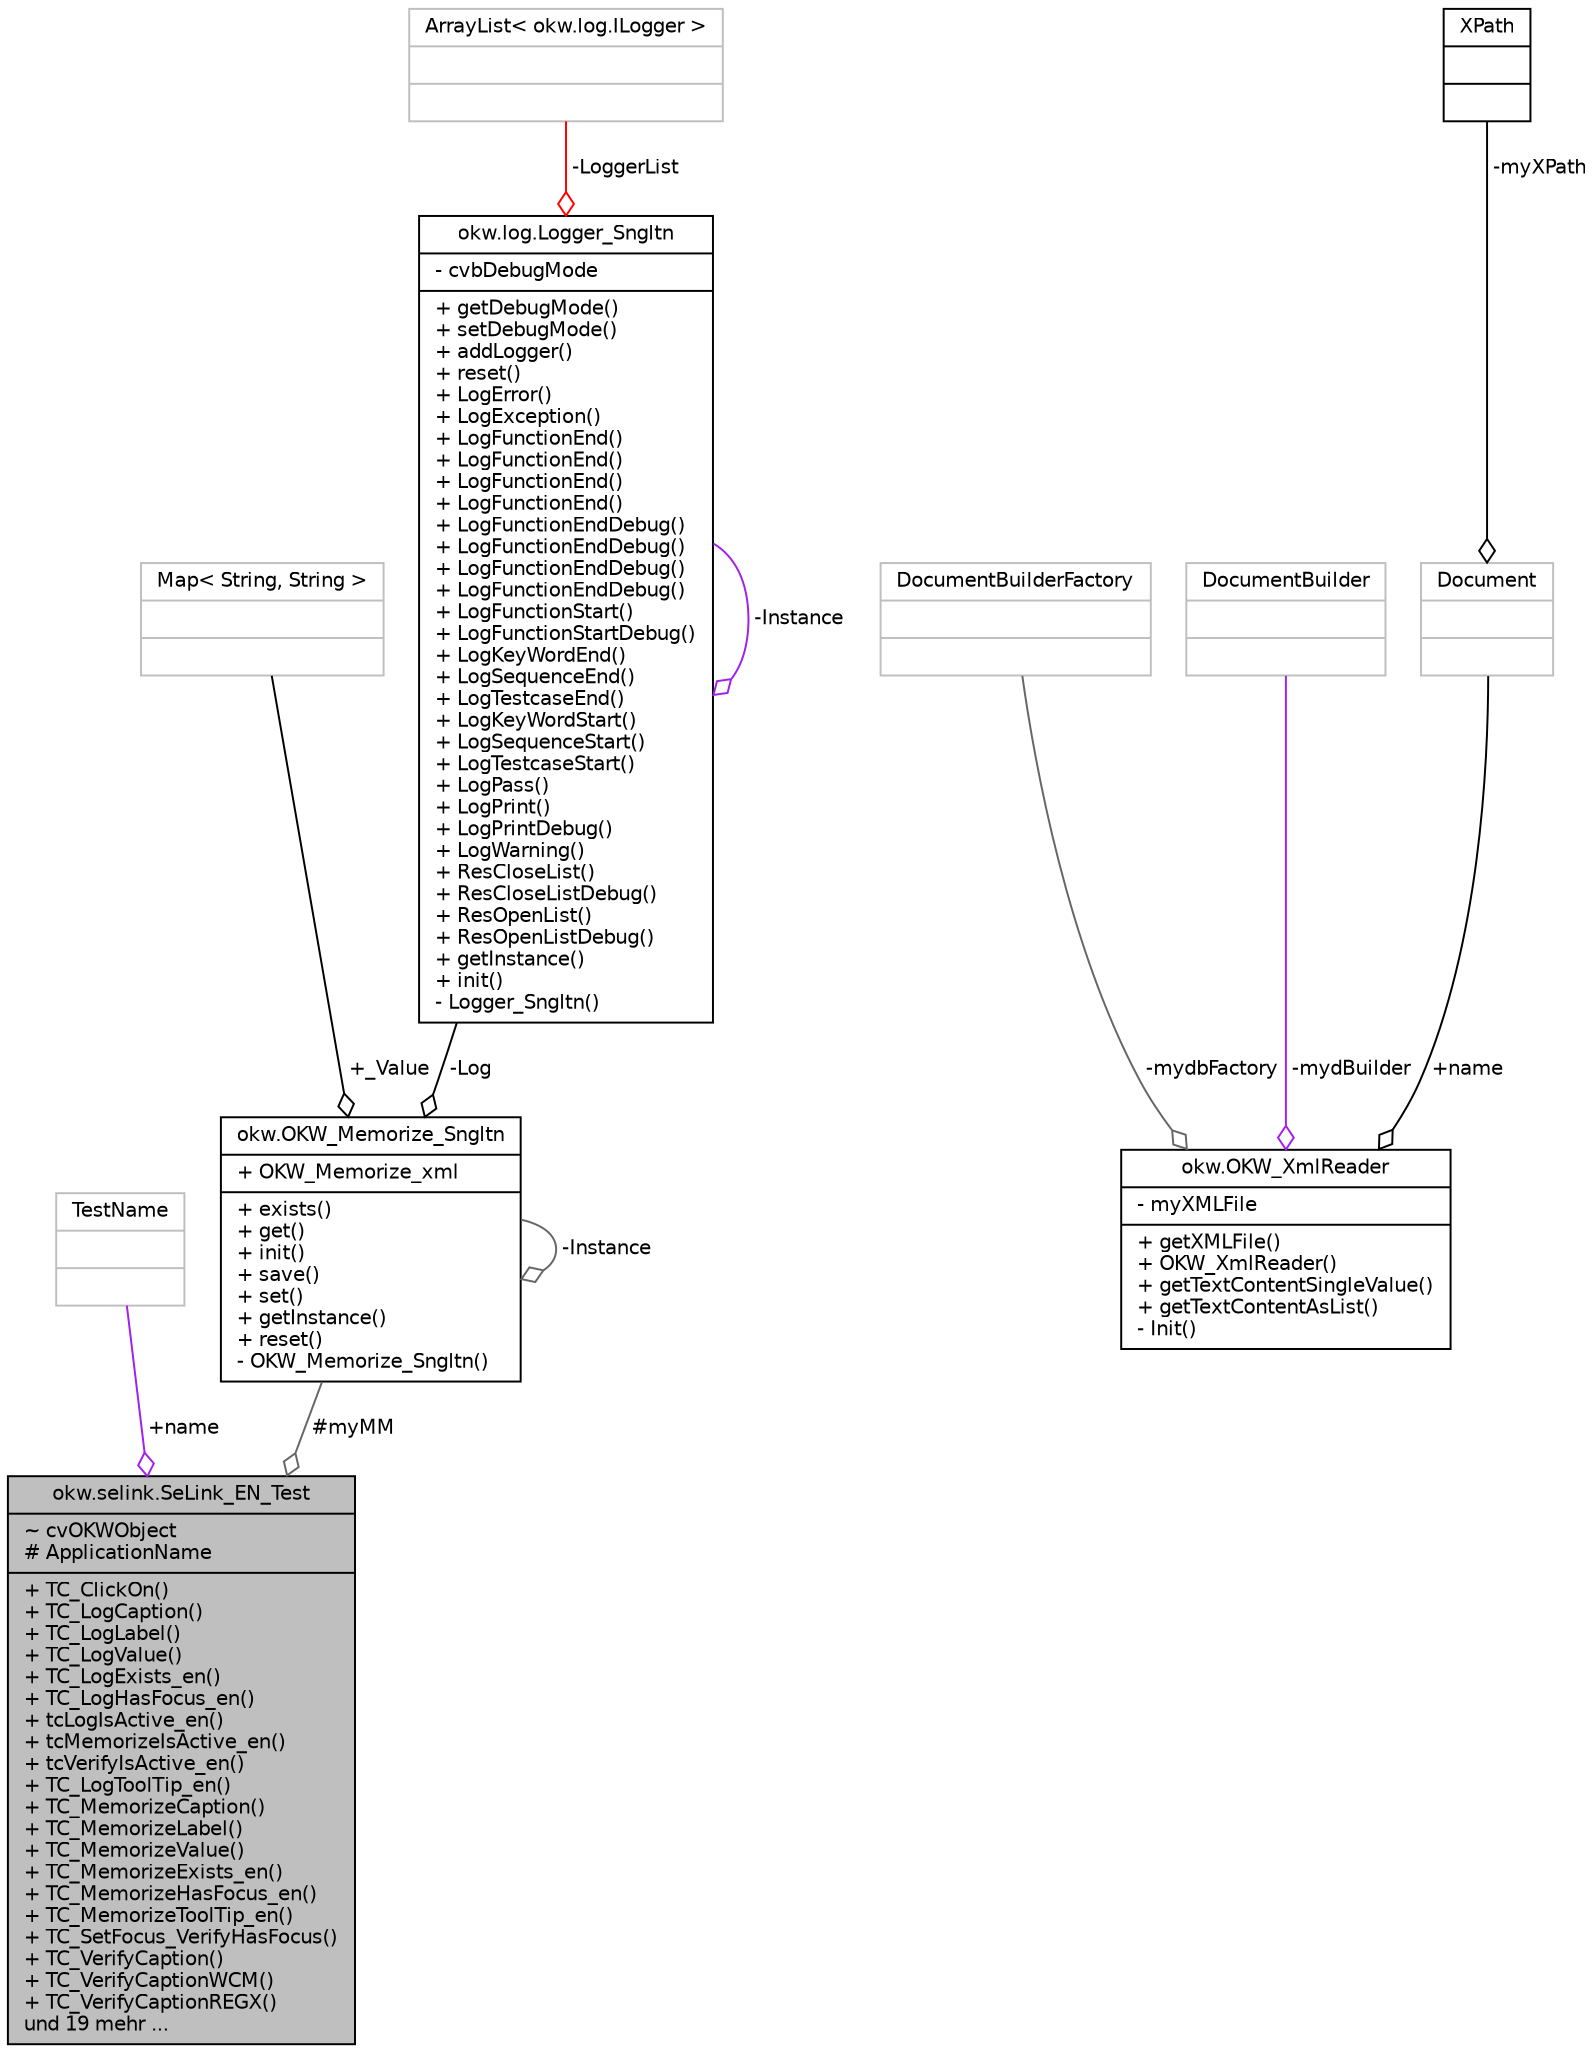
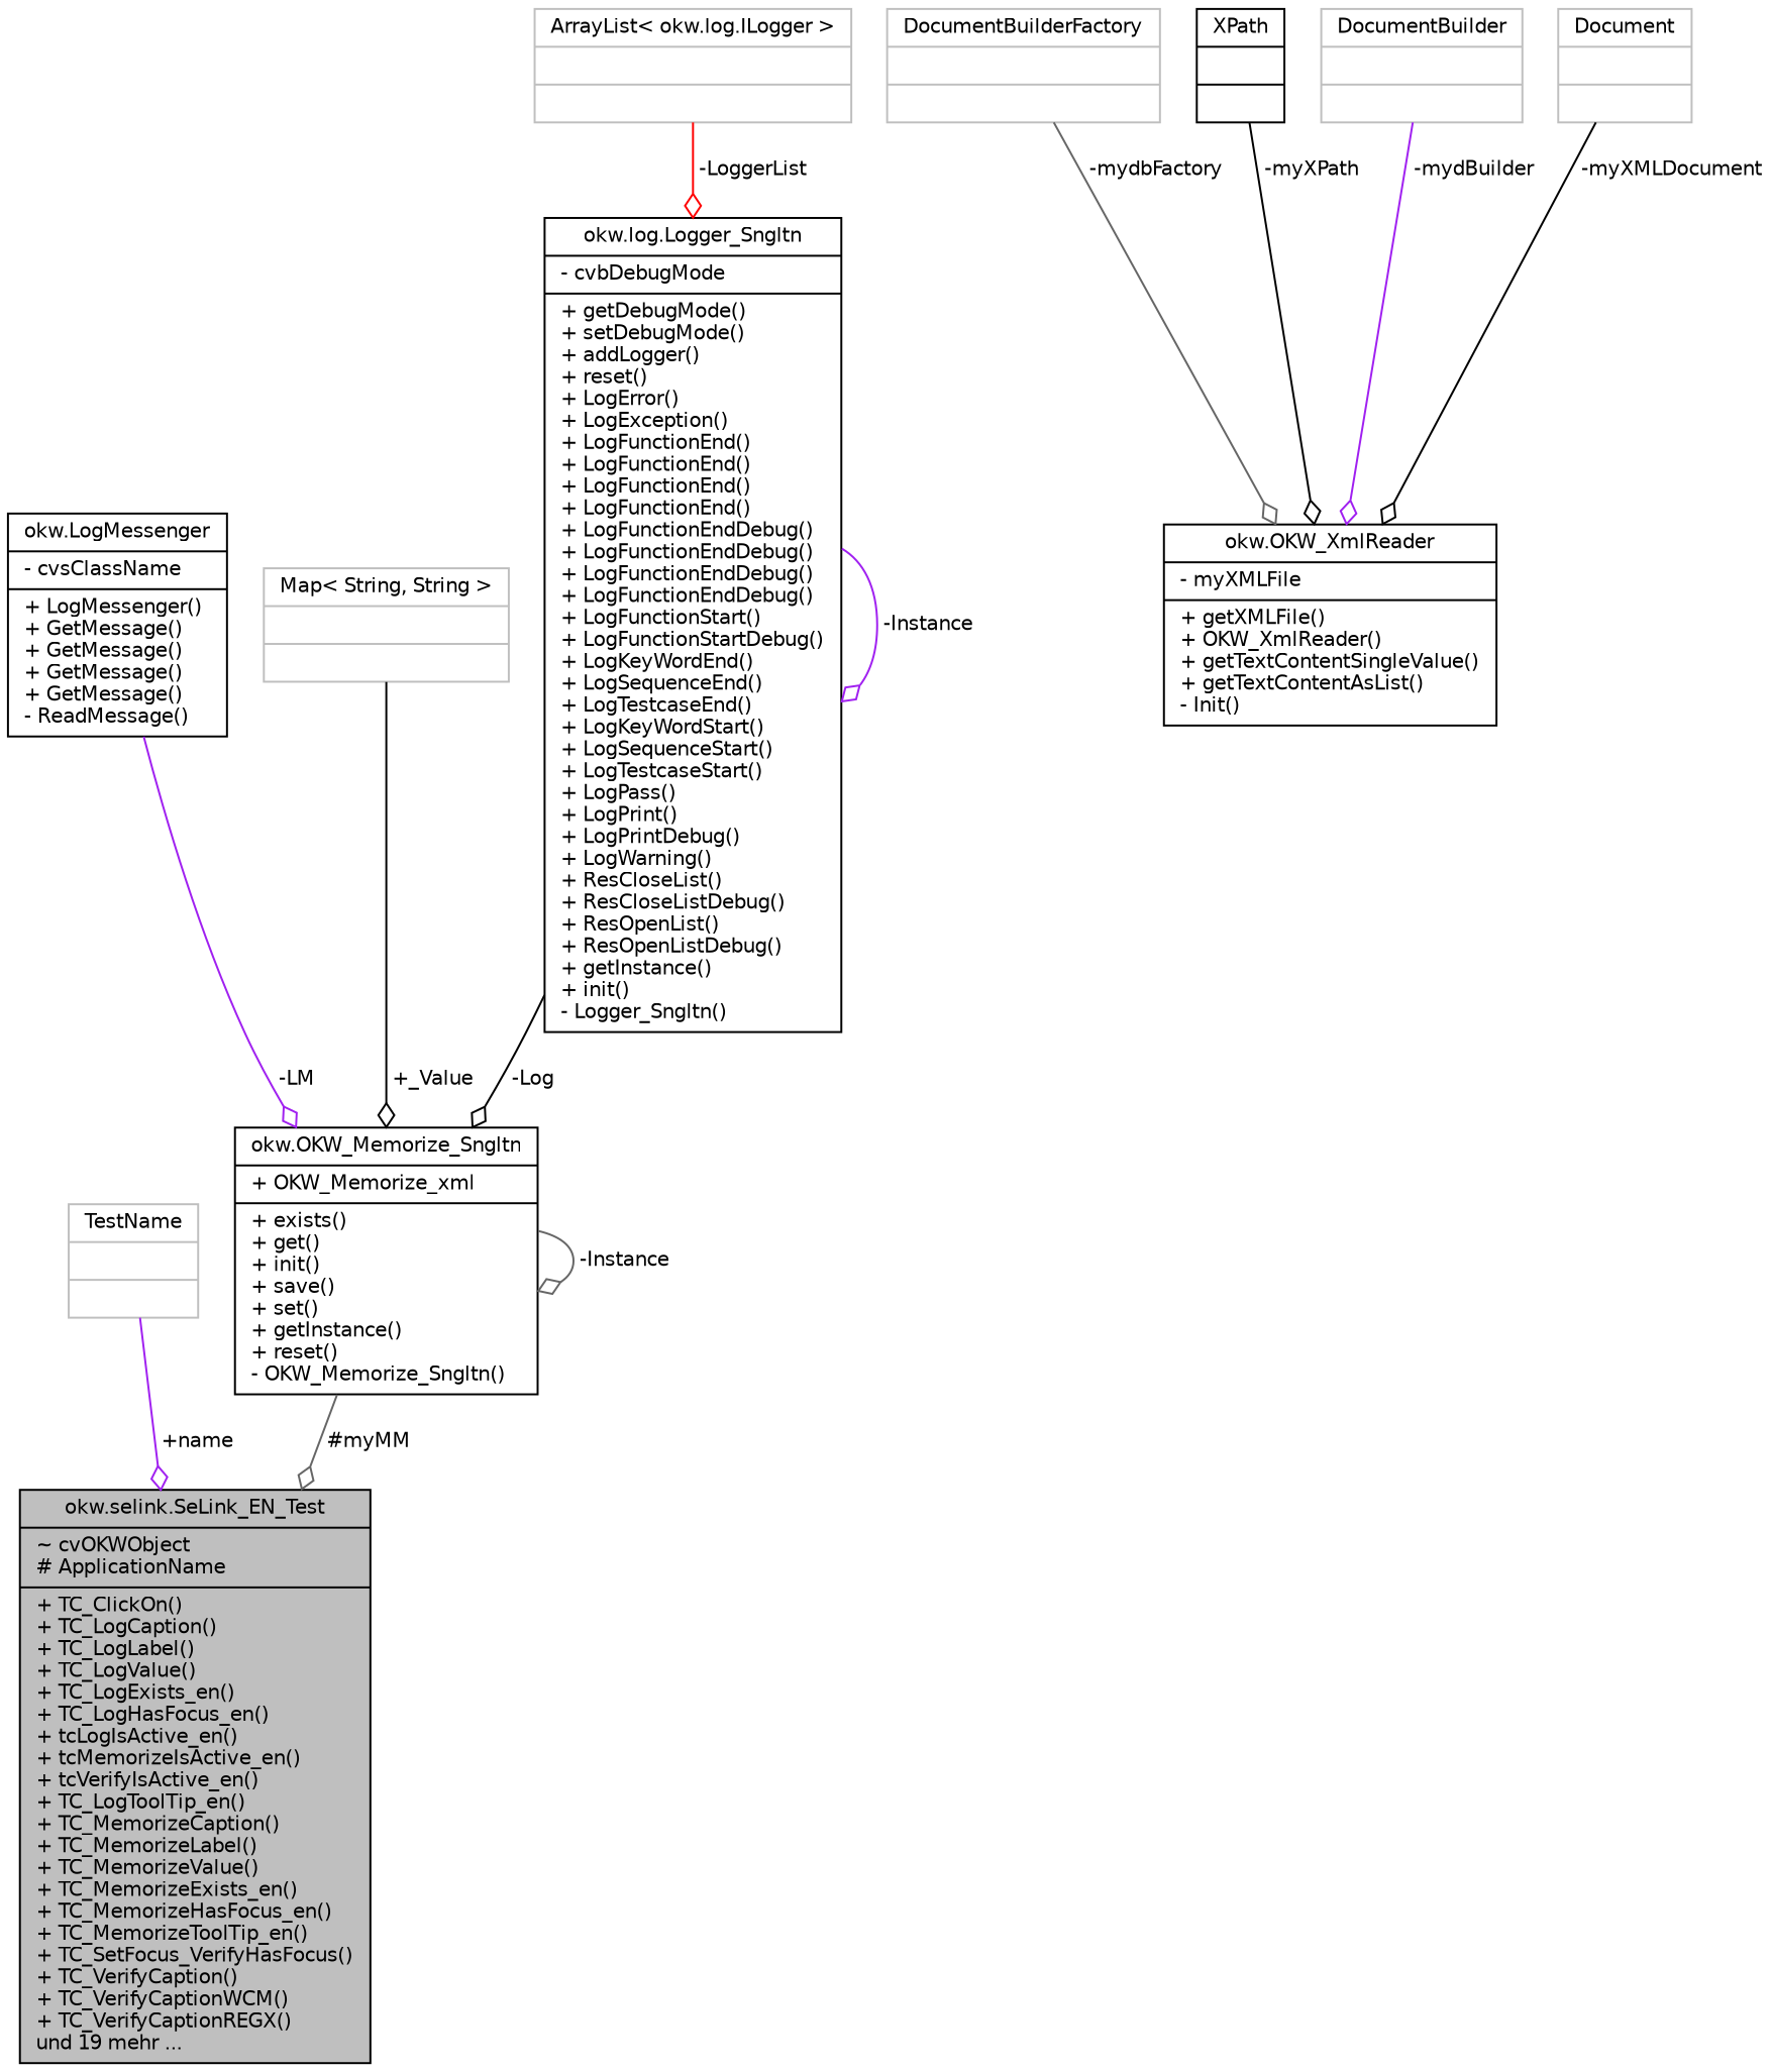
  digraph {
    node [color=black fillcolor=white fontname=Helvetica fontsize=10 shape=record style=filled]
    edge [arrowhead=odiamond color=purple fontname=Helvetica fontsize=10 labelfontname=Helvetica labelfontsize=10 style=solid]
    n1 [fillcolor=grey75 fontcolor=black height=0.2 label="{okw.selink.SeLink_EN_Test\n|~ cvOKWObject\l# ApplicationName\l|+ TC_ClickOn()\l+ TC_LogCaption()\l+ TC_LogLabel()\l+ TC_LogValue()\l+ TC_LogExists_en()\l+ TC_LogHasFocus_en()\l+ tcLogIsActive_en()\l+ tcMemorizeIsActive_en()\l+ tcVerifyIsActive_en()\l+ TC_LogToolTip_en()\l+ TC_MemorizeCaption()\l+ TC_MemorizeLabel()\l+ TC_MemorizeValue()\l+ TC_MemorizeExists_en()\l+ TC_MemorizeHasFocus_en()\l+ TC_MemorizeToolTip_en()\l+ TC_SetFocus_VerifyHasFocus()\l+ TC_VerifyCaption()\l+ TC_VerifyCaptionWCM()\l+ TC_VerifyCaptionREGX()\lund 19 mehr ...\l}" width=0.4]
    n2 [color=grey75 height=0.2 label="{TestName\n||}" width=0.4]
    n3 [height=0.2 label="{okw.OKW_Memorize_Sngltn\n|+ OKW_Memorize_xml\l|+ exists()\l+ get()\l+ init()\l+ save()\l+ set()\l+ getInstance()\l+ reset()\l- OKW_Memorize_Sngltn()\l}" width=0.4]
+   n4 [height=0.2 label="{okw.LogMessenger\n|- cvsClassName\l|+ LogMessenger()\l+ GetMessage()\l+ GetMessage()\l+ GetMessage()\l+ GetMessage()\l- ReadMessage()\l}" width=0.4]
    n5 [height=0.2 label="{okw.OKW_XmlReader\n|- myXMLFile\l|+ getXMLFile()\l+ OKW_XmlReader()\l+ getTextContentSingleValue()\l+ getTextContentAsList()\l- Init()\l}" width=0.4]
    n6 [color=grey75 height=0.2 label="{DocumentBuilderFactory\n||}" width=0.4]
    n7 [height=0.2 label="{XPath\n||}" width=0.4]
    n8 [color=grey75 height=0.2 label="{DocumentBuilder\n||}" width=0.4]
    n9 [color=grey75 height=0.2 label="{Document\n||}" width=0.4]
    n10 [color=grey75 height=0.2 label="{Map\< String, String \>\n||}" width=0.4]
    n11 [height=0.2 label="{okw.log.Logger_Sngltn\n|- cvbDebugMode\l|+ getDebugMode()\l+ setDebugMode()\l+ addLogger()\l+ reset()\l+ LogError()\l+ LogException()\l+ LogFunctionEnd()\l+ LogFunctionEnd()\l+ LogFunctionEnd()\l+ LogFunctionEnd()\l+ LogFunctionEndDebug()\l+ LogFunctionEndDebug()\l+ LogFunctionEndDebug()\l+ LogFunctionEndDebug()\l+ LogFunctionStart()\l+ LogFunctionStartDebug()\l+ LogKeyWordEnd()\l+ LogSequenceEnd()\l+ LogTestcaseEnd()\l+ LogKeyWordStart()\l+ LogSequenceStart()\l+ LogTestcaseStart()\l+ LogPass()\l+ LogPrint()\l+ LogPrintDebug()\l+ LogWarning()\l+ ResCloseList()\l+ ResCloseListDebug()\l+ ResOpenList()\l+ ResOpenListDebug()\l+ getInstance()\l+ init()\l- Logger_Sngltn()\l}" width=0.4]
    n12 [color=grey75 height=0.2 label="{ArrayList\< okw.log.ILogger \>\n||}" width=0.4]
    n2 -> n1 [label=" +name"]
    n3 -> n1 [color=gray40 label=" #myMM"]
    n3 -> n3 [color=gray40 label=" -Instance"]
+   n4 -> n3 [label=" -LM"]
    n6 -> n5 [color=gray40 label=" -mydbFactory"]
-   n7 -> n9 [color=black label=" -myXPath"]
+   n7 -> n5 [color=black label=" -myXPath"]
    n8 -> n5 [label=" -mydBuilder"]
-   n9 -> n5 [color=black label=" +name"]
+   n9 -> n5 [color=black label=" -myXMLDocument"]
    n10 -> n3 [color=black label=" +_Value"]
    n11 -> n3 [color=black label=" -Log"]
    n11 -> n11 [label=" -Instance"]
    n12 -> n11 [color=red label=" -LoggerList"]
  }
